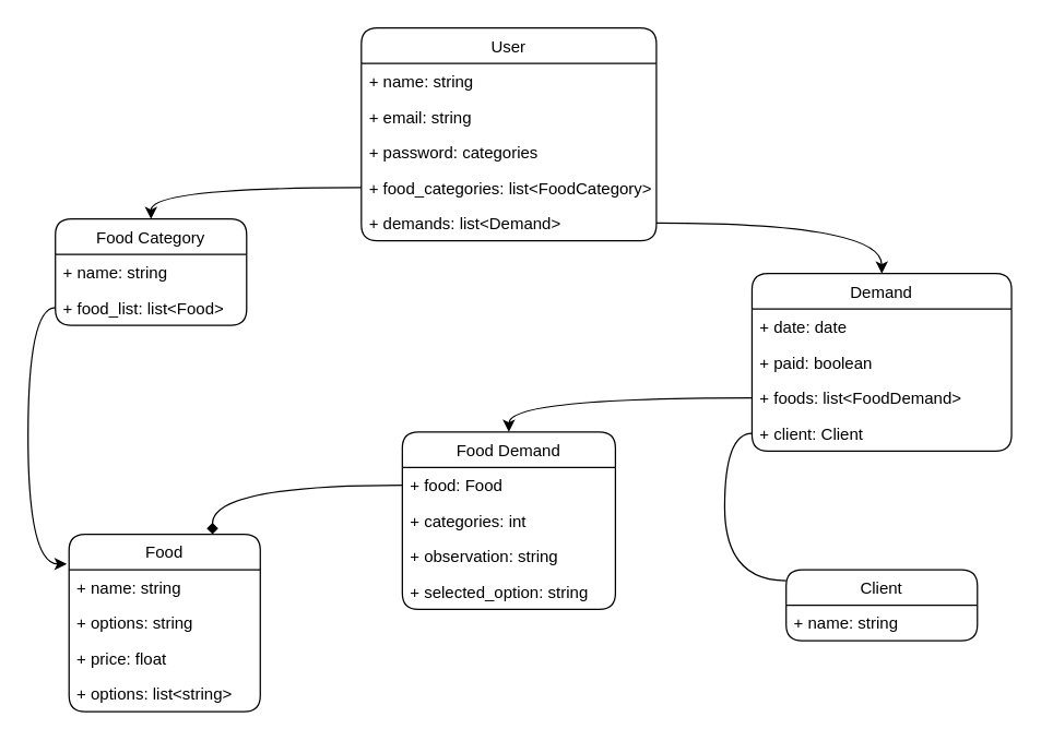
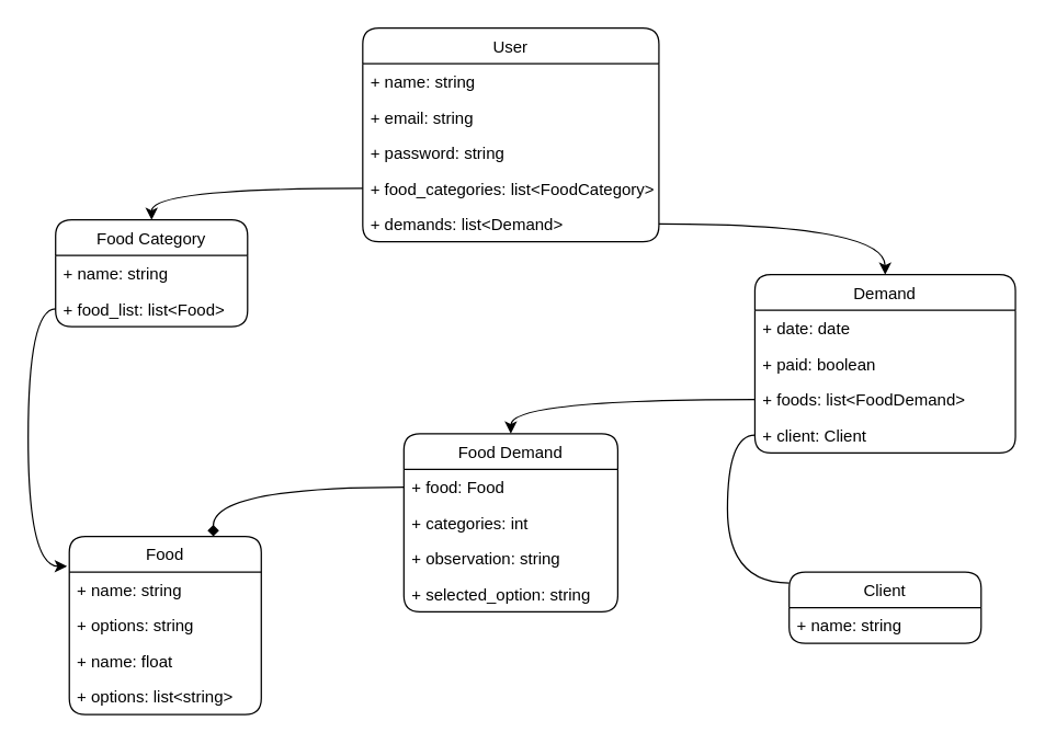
  <mxCell id="0" />
  <mxCell id="1" parent="0" />
  <mxCell id="2" value="User" style="swimlane;fontStyle=0;childLayout=stackLayout;horizontal=1;startSize=26;fillColor=none;horizontalStack=0;resizeParent=1;resizeParentMax=0;resizeLast=0;collapsible=1;marginBottom=0;rounded=1;" parent="1" vertex="1"><mxGeometry x="264" y="20" width="216" height="156" as="geometry" /></mxCell>
  <mxCell id="3" value="+ name: string" style="text;strokeColor=none;fillColor=none;align=left;verticalAlign=top;spacingLeft=4;spacingRight=4;overflow=hidden;rotatable=0;points=[[0,0.5],[1,0.5]];portConstraint=eastwest;rounded=1;" parent="2" vertex="1"><mxGeometry y="26" width="216" height="26" as="geometry" /></mxCell>
  <mxCell id="4" value="+ email: string" style="text;strokeColor=none;fillColor=none;align=left;verticalAlign=top;spacingLeft=4;spacingRight=4;overflow=hidden;rotatable=0;points=[[0,0.5],[1,0.5]];portConstraint=eastwest;rounded=1;" parent="2" vertex="1"><mxGeometry y="52" width="216" height="26" as="geometry" /></mxCell>
- <mxCell id="5" value="+ password: categories" style="text;strokeColor=none;fillColor=none;align=left;verticalAlign=top;spacingLeft=4;spacingRight=4;overflow=hidden;rotatable=0;points=[[0,0.5],[1,0.5]];portConstraint=eastwest;rounded=1;" parent="2" vertex="1"><mxGeometry y="78" width="216" height="26" as="geometry" /></mxCell>
+ <mxCell id="5" value="+ password: string" style="text;strokeColor=none;fillColor=none;align=left;verticalAlign=top;spacingLeft=4;spacingRight=4;overflow=hidden;rotatable=0;points=[[0,0.5],[1,0.5]];portConstraint=eastwest;rounded=1;" parent="2" vertex="1"><mxGeometry y="78" width="216" height="26" as="geometry" /></mxCell>
  <mxCell id="6" value="+ food_categories: list&lt;FoodCategory&gt;" style="text;strokeColor=none;fillColor=none;align=left;verticalAlign=top;spacingLeft=4;spacingRight=4;overflow=hidden;rotatable=0;points=[[0,0.5],[1,0.5]];portConstraint=eastwest;rounded=1;" parent="2" vertex="1"><mxGeometry y="104" width="216" height="26" as="geometry" /></mxCell>
  <mxCell id="7" value="+ demands: list&lt;Demand&gt;" style="text;strokeColor=none;fillColor=none;align=left;verticalAlign=top;spacingLeft=4;spacingRight=4;overflow=hidden;rotatable=0;points=[[0,0.5],[1,0.5]];portConstraint=eastwest;rounded=1;" parent="2" vertex="1"><mxGeometry y="130" width="216" height="26" as="geometry" /></mxCell>
  <mxCell id="8" value="Food Category" style="swimlane;fontStyle=0;childLayout=stackLayout;horizontal=1;startSize=26;fillColor=none;horizontalStack=0;resizeParent=1;resizeParentMax=0;resizeLast=0;collapsible=1;marginBottom=0;rounded=1;" parent="1" vertex="1"><mxGeometry x="40" y="160" width="140" height="78" as="geometry" /></mxCell>
  <mxCell id="9" value="+ name: string" style="text;strokeColor=none;fillColor=none;align=left;verticalAlign=top;spacingLeft=4;spacingRight=4;overflow=hidden;rotatable=0;points=[[0,0.5],[1,0.5]];portConstraint=eastwest;rounded=1;" parent="8" vertex="1"><mxGeometry y="26" width="140" height="26" as="geometry" /></mxCell>
  <mxCell id="10" value="+ food_list: list&lt;Food&gt;" style="text;strokeColor=none;fillColor=none;align=left;verticalAlign=top;spacingLeft=4;spacingRight=4;overflow=hidden;rotatable=0;points=[[0,0.5],[1,0.5]];portConstraint=eastwest;rounded=1;" parent="8" vertex="1"><mxGeometry y="52" width="140" height="26" as="geometry" /></mxCell>
  <mxCell id="11" style="edgeStyle=orthogonalEdgeStyle;rounded=0;orthogonalLoop=1;jettySize=auto;html=1;entryX=-0.012;entryY=0.168;entryDx=0;entryDy=0;entryPerimeter=0;curved=1;" parent="1" source="10" target="21" edge="1"><mxGeometry relative="1" as="geometry"><Array as="points"><mxPoint x="20" y="225" /><mxPoint x="20" y="413" /></Array></mxGeometry></mxCell>
  <mxCell id="12" style="edgeStyle=orthogonalEdgeStyle;rounded=0;orthogonalLoop=1;jettySize=auto;html=1;entryX=0.5;entryY=0;entryDx=0;entryDy=0;curved=1;" parent="1" source="30" target="16" edge="1"><mxGeometry relative="1" as="geometry" /></mxCell>
  <mxCell id="13" style="edgeStyle=orthogonalEdgeStyle;rounded=0;orthogonalLoop=1;jettySize=auto;html=1;entryX=0.75;entryY=0;entryDx=0;entryDy=0;curved=1;endArrow=diamond;" parent="1" source="17" target="21" edge="1"><mxGeometry relative="1" as="geometry" /></mxCell>
  <mxCell id="14" style="edgeStyle=orthogonalEdgeStyle;rounded=0;orthogonalLoop=1;jettySize=auto;html=1;entryX=0.5;entryY=0;entryDx=0;entryDy=0;curved=1;" parent="1" source="6" target="8" edge="1"><mxGeometry relative="1" as="geometry" /></mxCell>
  <mxCell id="15" style="edgeStyle=orthogonalEdgeStyle;rounded=0;orthogonalLoop=1;jettySize=auto;html=1;entryX=0.5;entryY=0;entryDx=0;entryDy=0;curved=1;" parent="1" source="7" target="27" edge="1"><mxGeometry relative="1" as="geometry" /></mxCell>
  <mxCell id="16" value="Food Demand" style="swimlane;fontStyle=0;childLayout=stackLayout;horizontal=1;startSize=26;fillColor=none;horizontalStack=0;resizeParent=1;resizeParentMax=0;resizeLast=0;collapsible=1;marginBottom=0;rounded=1;" parent="1" vertex="1"><mxGeometry x="294" y="316" width="156" height="130" as="geometry" /></mxCell>
  <mxCell id="17" value="+ food: Food" style="text;strokeColor=none;fillColor=none;align=left;verticalAlign=top;spacingLeft=4;spacingRight=4;overflow=hidden;rotatable=0;points=[[0,0.5],[1,0.5]];portConstraint=eastwest;rounded=1;" parent="16" vertex="1"><mxGeometry y="26" width="156" height="26" as="geometry" /></mxCell>
  <mxCell id="18" value="+ categories: int" style="text;strokeColor=none;fillColor=none;align=left;verticalAlign=top;spacingLeft=4;spacingRight=4;overflow=hidden;rotatable=0;points=[[0,0.5],[1,0.5]];portConstraint=eastwest;rounded=1;" parent="16" vertex="1"><mxGeometry y="52" width="156" height="26" as="geometry" /></mxCell>
  <mxCell id="19" value="+ observation: string" style="text;strokeColor=none;fillColor=none;align=left;verticalAlign=top;spacingLeft=4;spacingRight=4;overflow=hidden;rotatable=0;points=[[0,0.5],[1,0.5]];portConstraint=eastwest;rounded=1;" parent="16" vertex="1"><mxGeometry y="78" width="156" height="26" as="geometry" /></mxCell>
  <mxCell id="20" value="+ selected_option: string" style="text;strokeColor=none;fillColor=none;align=left;verticalAlign=top;spacingLeft=4;spacingRight=4;overflow=hidden;rotatable=0;points=[[0,0.5],[1,0.5]];portConstraint=eastwest;rounded=1;" parent="16" vertex="1"><mxGeometry y="104" width="156" height="26" as="geometry" /></mxCell>
  <mxCell id="21" value="Food" style="swimlane;fontStyle=0;childLayout=stackLayout;horizontal=1;startSize=26;fillColor=none;horizontalStack=0;resizeParent=1;resizeParentMax=0;resizeLast=0;collapsible=1;marginBottom=0;rounded=1;" parent="1" vertex="1"><mxGeometry x="50" y="391" width="140" height="130" as="geometry" /></mxCell>
  <mxCell id="22" value="+ name: string" style="text;strokeColor=none;fillColor=none;align=left;verticalAlign=top;spacingLeft=4;spacingRight=4;overflow=hidden;rotatable=0;points=[[0,0.5],[1,0.5]];portConstraint=eastwest;rounded=1;" parent="21" vertex="1"><mxGeometry y="26" width="140" height="26" as="geometry" /></mxCell>
  <mxCell id="23" value="+ options: string" style="text;strokeColor=none;fillColor=none;align=left;verticalAlign=top;spacingLeft=4;spacingRight=4;overflow=hidden;rotatable=0;points=[[0,0.5],[1,0.5]];portConstraint=eastwest;rounded=1;" parent="21" vertex="1"><mxGeometry y="52" width="140" height="26" as="geometry" /></mxCell>
- <mxCell id="24" value="+ price: float" style="text;strokeColor=none;fillColor=none;align=left;verticalAlign=top;spacingLeft=4;spacingRight=4;overflow=hidden;rotatable=0;points=[[0,0.5],[1,0.5]];portConstraint=eastwest;rounded=1;" parent="21" vertex="1"><mxGeometry y="78" width="140" height="26" as="geometry" /></mxCell>
+ <mxCell id="24" value="+ name: float" style="text;strokeColor=none;fillColor=none;align=left;verticalAlign=top;spacingLeft=4;spacingRight=4;overflow=hidden;rotatable=0;points=[[0,0.5],[1,0.5]];portConstraint=eastwest;rounded=1;" parent="21" vertex="1"><mxGeometry y="78" width="140" height="26" as="geometry" /></mxCell>
  <mxCell id="25" value="+ options: list&lt;string&gt;" style="text;strokeColor=none;fillColor=none;align=left;verticalAlign=top;spacingLeft=4;spacingRight=4;overflow=hidden;rotatable=0;points=[[0,0.5],[1,0.5]];portConstraint=eastwest;rounded=1;" parent="21" vertex="1"><mxGeometry y="104" width="140" height="26" as="geometry" /></mxCell>
  <mxCell id="26" style="edgeStyle=orthogonalEdgeStyle;rounded=0;orthogonalLoop=1;jettySize=auto;html=1;entryX=0;entryY=0.154;entryDx=0;entryDy=0;entryPerimeter=0;curved=1;endArrow=none;" edge="1" parent="1" source="31" target="32"><mxGeometry relative="1" as="geometry" /></mxCell>
  <mxCell id="27" value="Demand" style="swimlane;fontStyle=0;childLayout=stackLayout;horizontal=1;startSize=26;fillColor=none;horizontalStack=0;resizeParent=1;resizeParentMax=0;resizeLast=0;collapsible=1;marginBottom=0;rounded=1;" parent="1" vertex="1"><mxGeometry x="550" y="200" width="190" height="130" as="geometry" /></mxCell>
  <mxCell id="28" value="+ date: date" style="text;strokeColor=none;fillColor=none;align=left;verticalAlign=top;spacingLeft=4;spacingRight=4;overflow=hidden;rotatable=0;points=[[0,0.5],[1,0.5]];portConstraint=eastwest;rounded=1;" parent="27" vertex="1"><mxGeometry y="26" width="190" height="26" as="geometry" /></mxCell>
  <mxCell id="29" value="+ paid: boolean" style="text;strokeColor=none;fillColor=none;align=left;verticalAlign=top;spacingLeft=4;spacingRight=4;overflow=hidden;rotatable=0;points=[[0,0.5],[1,0.5]];portConstraint=eastwest;rounded=1;" parent="27" vertex="1"><mxGeometry y="52" width="190" height="26" as="geometry" /></mxCell>
  <mxCell id="30" value="+ foods: list&lt;FoodDemand&gt;" style="text;strokeColor=none;fillColor=none;align=left;verticalAlign=top;spacingLeft=4;spacingRight=4;overflow=hidden;rotatable=0;points=[[0,0.5],[1,0.5]];portConstraint=eastwest;rounded=1;" parent="27" vertex="1"><mxGeometry y="78" width="190" height="26" as="geometry" /></mxCell>
  <mxCell id="31" value="+ client: Client" style="text;strokeColor=none;fillColor=none;align=left;verticalAlign=top;spacingLeft=4;spacingRight=4;overflow=hidden;rotatable=0;points=[[0,0.5],[1,0.5]];portConstraint=eastwest;rounded=1;" parent="27" vertex="1"><mxGeometry y="104" width="190" height="26" as="geometry" /></mxCell>
  <mxCell id="32" value="Client" style="swimlane;fontStyle=0;childLayout=stackLayout;horizontal=1;startSize=26;fillColor=none;horizontalStack=0;resizeParent=1;resizeParentMax=0;resizeLast=0;collapsible=1;marginBottom=0;rounded=1;" parent="1" vertex="1"><mxGeometry x="575" y="417" width="140" height="52" as="geometry" /></mxCell>
  <mxCell id="33" value="+ name: string" style="text;strokeColor=none;fillColor=none;align=left;verticalAlign=top;spacingLeft=4;spacingRight=4;overflow=hidden;rotatable=0;points=[[0,0.5],[1,0.5]];portConstraint=eastwest;rounded=1;" parent="32" vertex="1"><mxGeometry y="26" width="140" height="26" as="geometry" /></mxCell>
